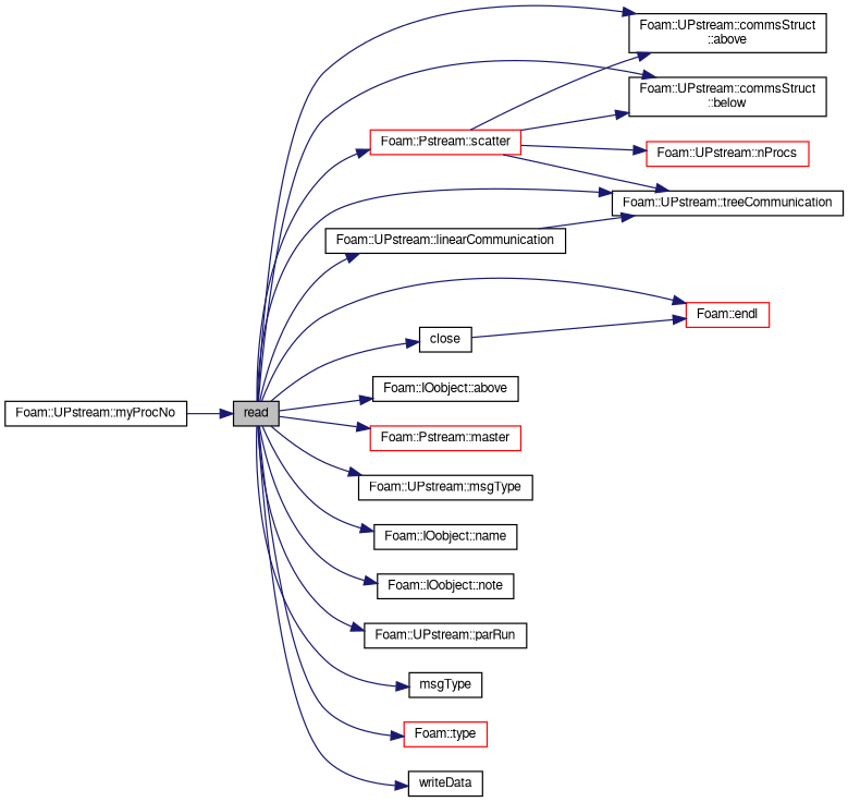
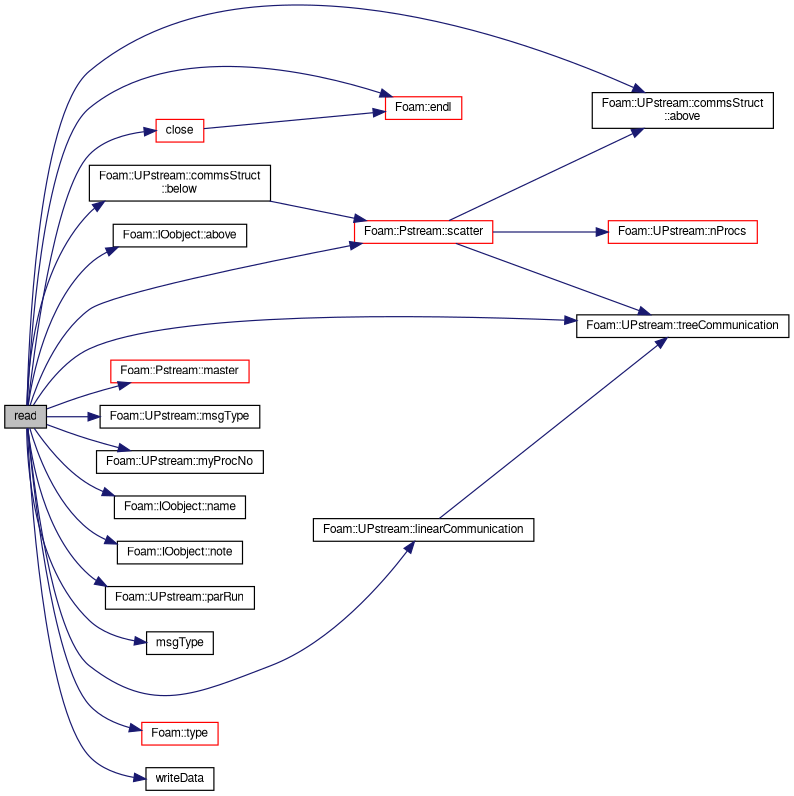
  digraph {
    rankdir=LR
    node [color=black fontname=FreeSans fontsize=10 shape=record]
    edge [color=midnightblue fontname=FreeSans fontsize=10 labelfontname=FreeSans labelfontsize=10 style=solid]
    n1 [fillcolor=grey75 fontcolor=black height=0.2 label=read style=filled width=0.4]
    n2 [height=0.2 label="Foam::UPstream::commsStruct\l::above" width=0.4]
    n3 [height=0.2 label="Foam::UPstream::commsStruct\l::below" width=0.4]
-   n4 [height=0.2 label=close width=0.4]
+   n4 [color=red height=0.2 label=close width=0.4]
    n5 [color=red height=0.2 label="Foam::endl" width=0.4]
    n6 [height=0.2 label="Foam::IOobject::above" width=0.4]
    n7 [height=0.2 label="Foam::UPstream::linearCommunication" width=0.4]
    n8 [height=0.2 label="Foam::UPstream::treeCommunication" width=0.4]
    n9 [color=red height=0.2 label="Foam::Pstream::master" width=0.4]
    n10 [height=0.2 label="Foam::UPstream::msgType" width=0.4]
    n11 [height=0.2 label="Foam::UPstream::myProcNo" width=0.4]
    n12 [height=0.2 label="Foam::IOobject::name" width=0.4]
    n13 [height=0.2 label="Foam::IOobject::note" width=0.4]
    n14 [height=0.2 label="Foam::UPstream::parRun" width=0.4]
    n15 [height=0.2 label=msgType width=0.4]
    n16 [color=red height=0.2 label="Foam::Pstream::scatter" width=0.4]
    n17 [color=red height=0.2 label="Foam::type" width=0.4]
    n18 [height=0.2 label=writeData width=0.4]
    n19 [color=red height=0.2 label="Foam::UPstream::nProcs" width=0.4]
    n1 -> n2
    n1 -> n3
    n1 -> n4
    n1 -> n5
    n1 -> n6
    n1 -> n7
    n1 -> n8
    n1 -> n9
    n1 -> n10
-   n11 -> n1
+   n1 -> n11
    n1 -> n12
    n1 -> n13
    n1 -> n14
    n1 -> n15
    n1 -> n16
    n1 -> n17
    n1 -> n18
    n4 -> n5
    n7 -> n8
    n16 -> n2
-   n16 -> n3
+   n3 -> n16
    n16 -> n8
    n16 -> n19
  }
